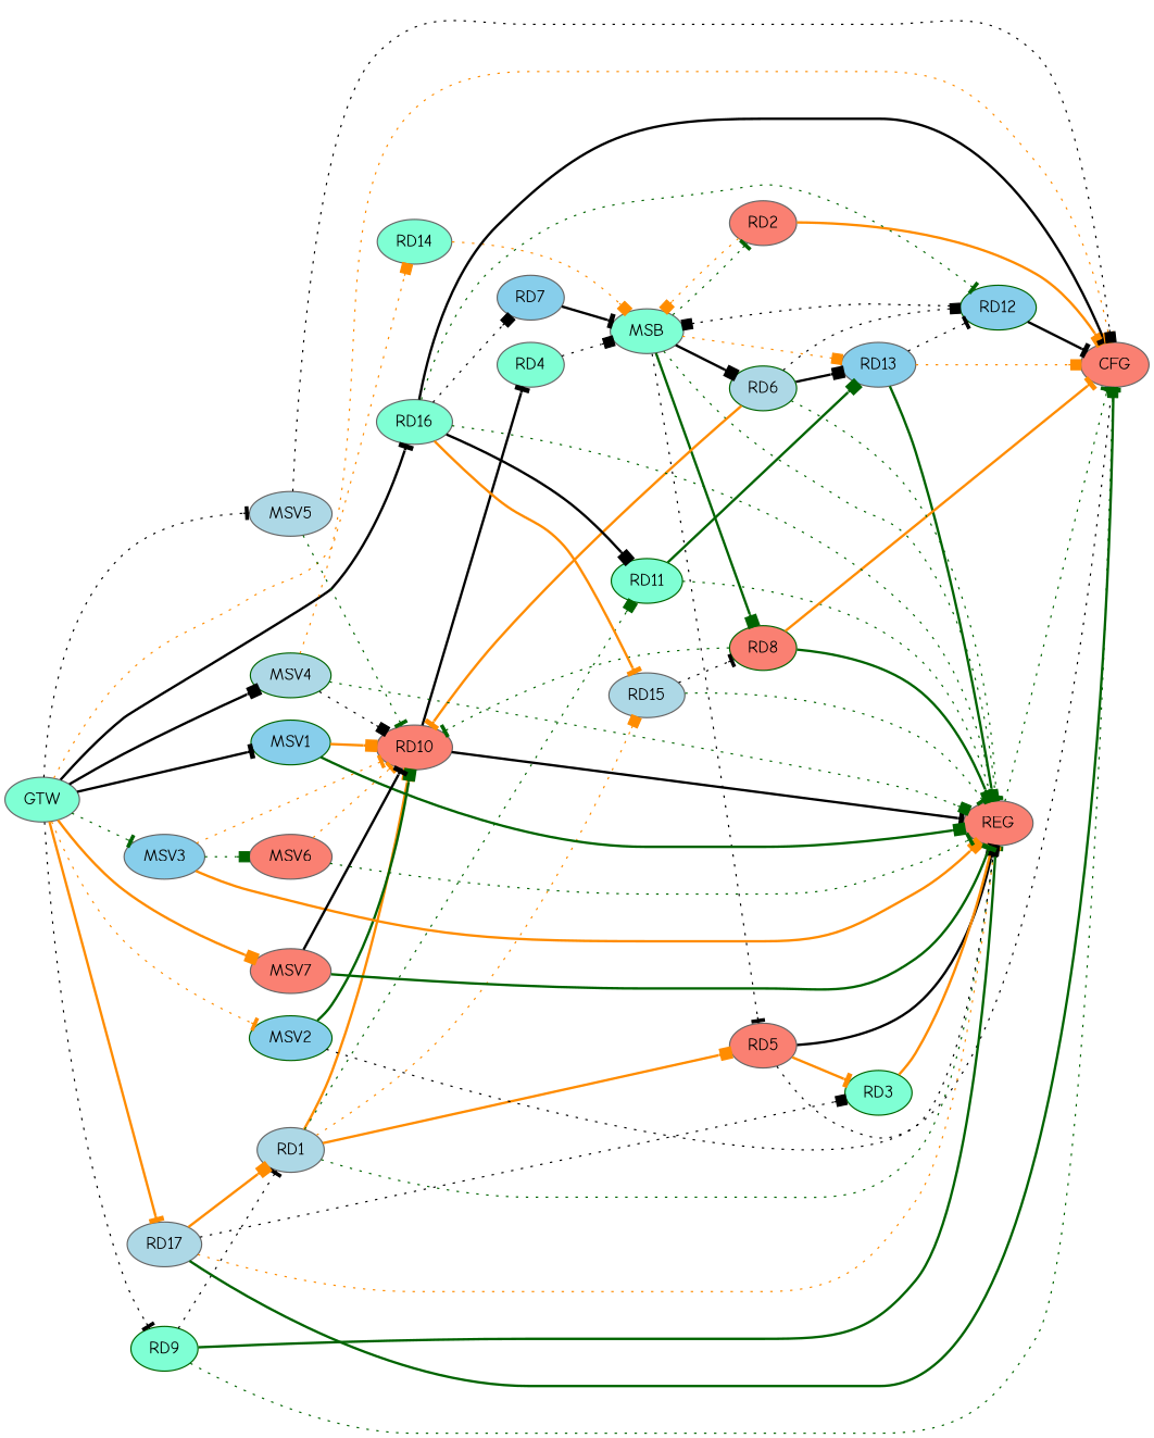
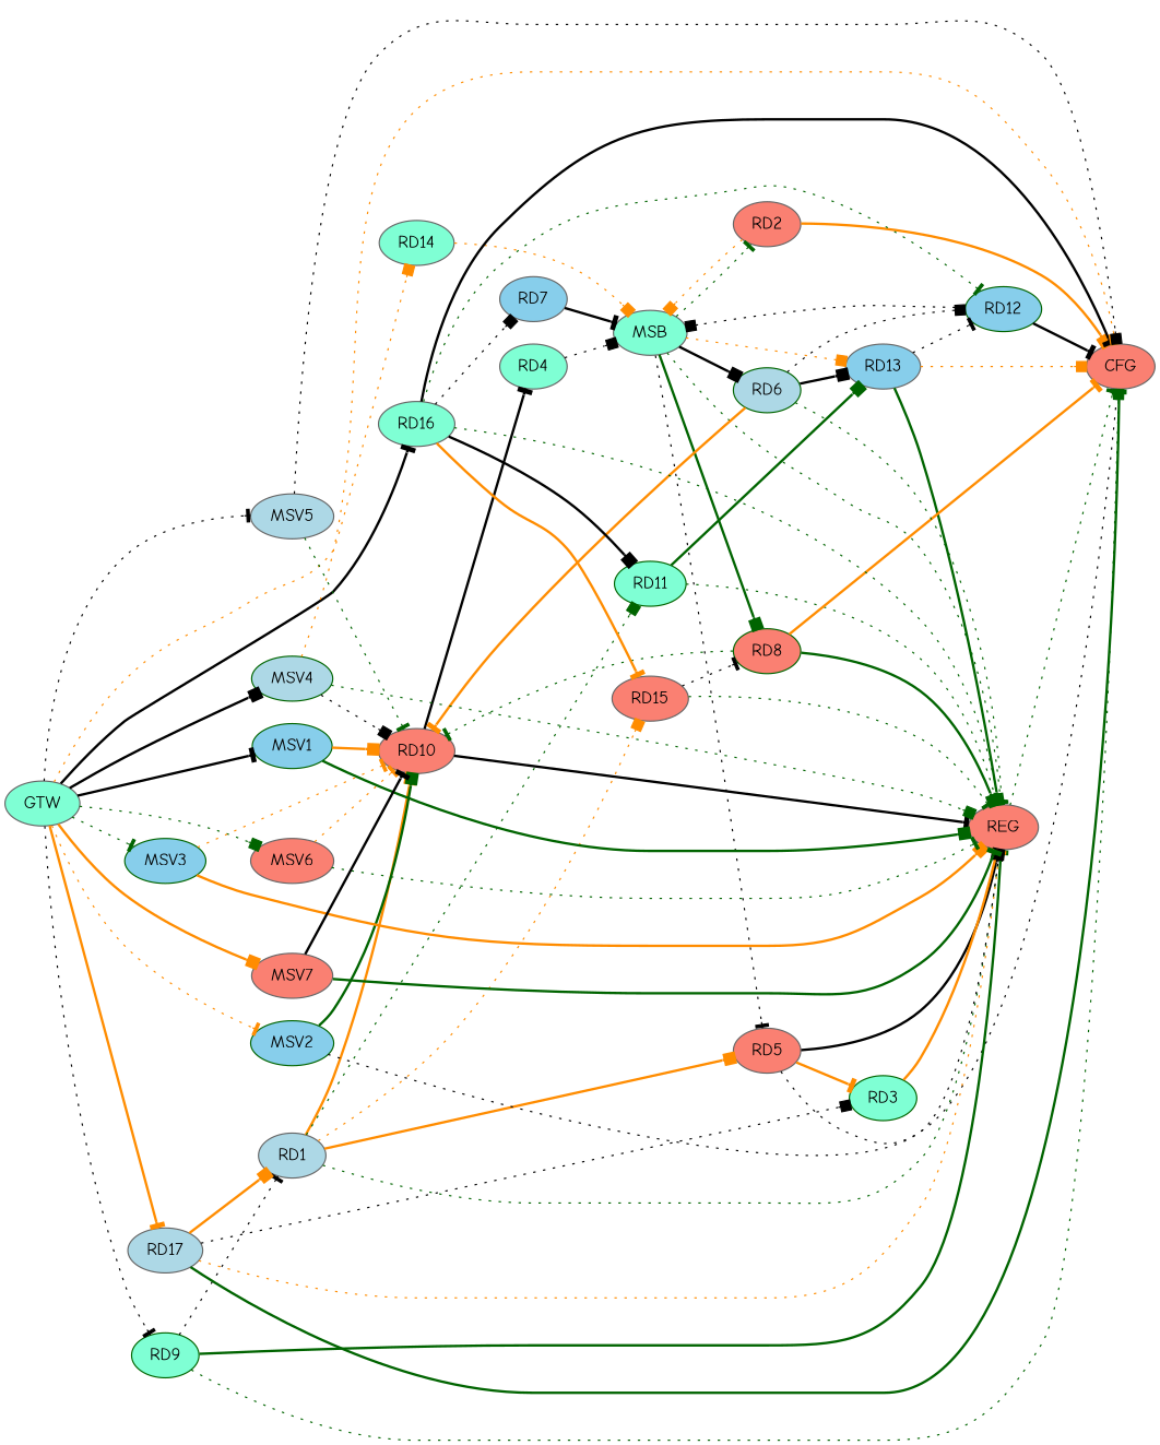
  strict digraph {
    fontname="Comic Neue"
    rankdir=LR
    node [color=gray40 fillcolor=salmon fontname="Comic Neue" style=filled]
    edge [arrowhead=tee color=black fontname="Comic Neue" style=dotted]
    n1 [fillcolor=lightblue label=RD1]
    n2 [label=RD5]
    n3 [label=RD10]
    n4 [color=darkgreen fillcolor=aquamarine label=RD11]
-   n5 [fillcolor=lightblue label=RD15]
+   n5 [label=RD15]
    n6 [label=REG]
    n7 [label=CFG]
    n8 [color=darkgreen fillcolor=aquamarine label=RD3]
    n9 [fillcolor=aquamarine label=RD4]
    n10 [fillcolor=skyblue label=RD13]
    n11 [color=darkgreen label=RD8]
    n12 [label=RD2]
    n13 [fillcolor=aquamarine label=MSB]
    n14 [color=darkgreen fillcolor=lightblue label=RD6]
    n15 [color=darkgreen fillcolor=skyblue label=RD12]
    n16 [fillcolor=skyblue label=RD7]
    n17 [color=darkgreen fillcolor=aquamarine label=RD9]
    n18 [fillcolor=aquamarine label=RD14]
    n19 [fillcolor=aquamarine label=RD16]
    n20 [fillcolor=lightblue label=RD17]
    n21 [fillcolor=aquamarine label=GTW]
    n22 [color=darkgreen fillcolor=skyblue label=MSV1]
    n23 [color=darkgreen fillcolor=skyblue label=MSV2]
-   n24 [fillcolor=skyblue label=MSV3]
+   n24 [color=darkgreen fillcolor=skyblue label=MSV3]
    n25 [color=darkgreen fillcolor=lightblue label=MSV4]
    n26 [fillcolor=lightblue label=MSV5]
    n27 [label=MSV6]
    n28 [label=MSV7]
    n1 -> n2 [arrowhead=box color=darkorange style=bold]
    n1 -> n3 [arrowhead=box color=darkorange style=bold]
    n1 -> n4 [arrowhead=box color=darkgreen]
    n1 -> n5 [arrowhead=box color=darkorange]
    n1 -> n6 [color=darkgreen]
    n2 -> n6 [arrowhead=box style=bold]
    n2 -> n7
    n2 -> n8 [color=darkorange style=bold]
    n3 -> n6 [style=bold]
    n3 -> n9 [style=bold]
    n4 -> n6 [arrowhead=box color=darkgreen]
    n4 -> n10 [arrowhead=box color=darkgreen style=bold]
    n5 -> n6 [color=darkgreen]
    n5 -> n11
    n6 -> n7 [color=darkgreen]
    n8 -> n6 [color=darkorange style=bold]
    n9 -> n13 [arrowhead=box]
    n10 -> n6 [arrowhead=box color=darkgreen style=bold]
    n10 -> n7 [arrowhead=box color=darkorange]
    n10 -> n15
    n11 -> n3 [color=darkgreen]
    n11 -> n6 [arrowhead=box color=darkgreen style=bold]
    n11 -> n7 [color=darkorange style=bold]
    n12 -> n7 [arrowhead=box color=darkorange style=bold]
    n12 -> n13 [arrowhead=box color=darkorange]
    n13 -> n2
    n13 -> n6 [color=darkgreen]
    n13 -> n10 [arrowhead=box color=darkorange]
    n13 -> n11 [arrowhead=box color=darkgreen style=bold]
    n13 -> n12 [color=darkgreen]
    n13 -> n14 [arrowhead=box style=bold]
    n14 -> n3 [color=darkorange style=bold]
    n14 -> n6 [color=darkgreen]
    n14 -> n10 [arrowhead=box style=bold]
    n14 -> n15 [arrowhead=box]
    n15 -> n7 [style=bold]
    n15 -> n13 [arrowhead=box]
    n16 -> n13 [style=bold]
    n17 -> n1
    n17 -> n6 [color=darkgreen style=bold]
    n17 -> n7 [arrowhead=box color=darkgreen]
    n18 -> n13 [arrowhead=box color=darkorange]
    n19 -> n4 [arrowhead=box style=bold]
    n19 -> n5 [color=darkorange style=bold]
    n19 -> n6 [color=darkgreen]
    n19 -> n7 [style=bold]
    n19 -> n15 [color=darkgreen]
    n19 -> n16 [arrowhead=box]
    n20 -> n1 [arrowhead=box color=darkorange style=bold]
    n20 -> n6 [color=darkorange]
    n20 -> n7 [color=darkgreen style=bold]
    n20 -> n8 [arrowhead=box]
    n21 -> n17
    n21 -> n18 [arrowhead=box color=darkorange]
    n21 -> n19 [style=bold]
    n21 -> n20 [color=darkorange style=bold]
    n21 -> n22 [style=bold]
    n21 -> n23 [color=darkorange]
    n21 -> n24 [color=darkgreen]
    n21 -> n25 [arrowhead=box style=bold]
    n21 -> n26
-   n24 -> n27 [arrowhead=box color=darkgreen]
+   n21 -> n27 [arrowhead=box color=darkgreen]
    n21 -> n28 [arrowhead=box color=darkorange style=bold]
    n22 -> n3 [arrowhead=box color=darkorange style=bold]
    n22 -> n6 [arrowhead=box color=darkgreen style=bold]
    n23 -> n3 [arrowhead=box color=darkgreen style=bold]
    n23 -> n6 [arrowhead=box]
    n24 -> n3 [color=darkorange]
    n24 -> n6 [arrowhead=box color=darkorange style=bold]
    n25 -> n3 [arrowhead=box]
    n25 -> n6 [arrowhead=box color=darkgreen]
    n25 -> n7 [arrowhead=box color=darkorange]
    n26 -> n3 [color=darkgreen]
    n26 -> n7 [arrowhead=box]
    n27 -> n3 [color=darkorange]
    n27 -> n6 [color=darkgreen]
    n28 -> n3 [style=bold]
    n28 -> n6 [color=darkgreen style=bold]
  }
